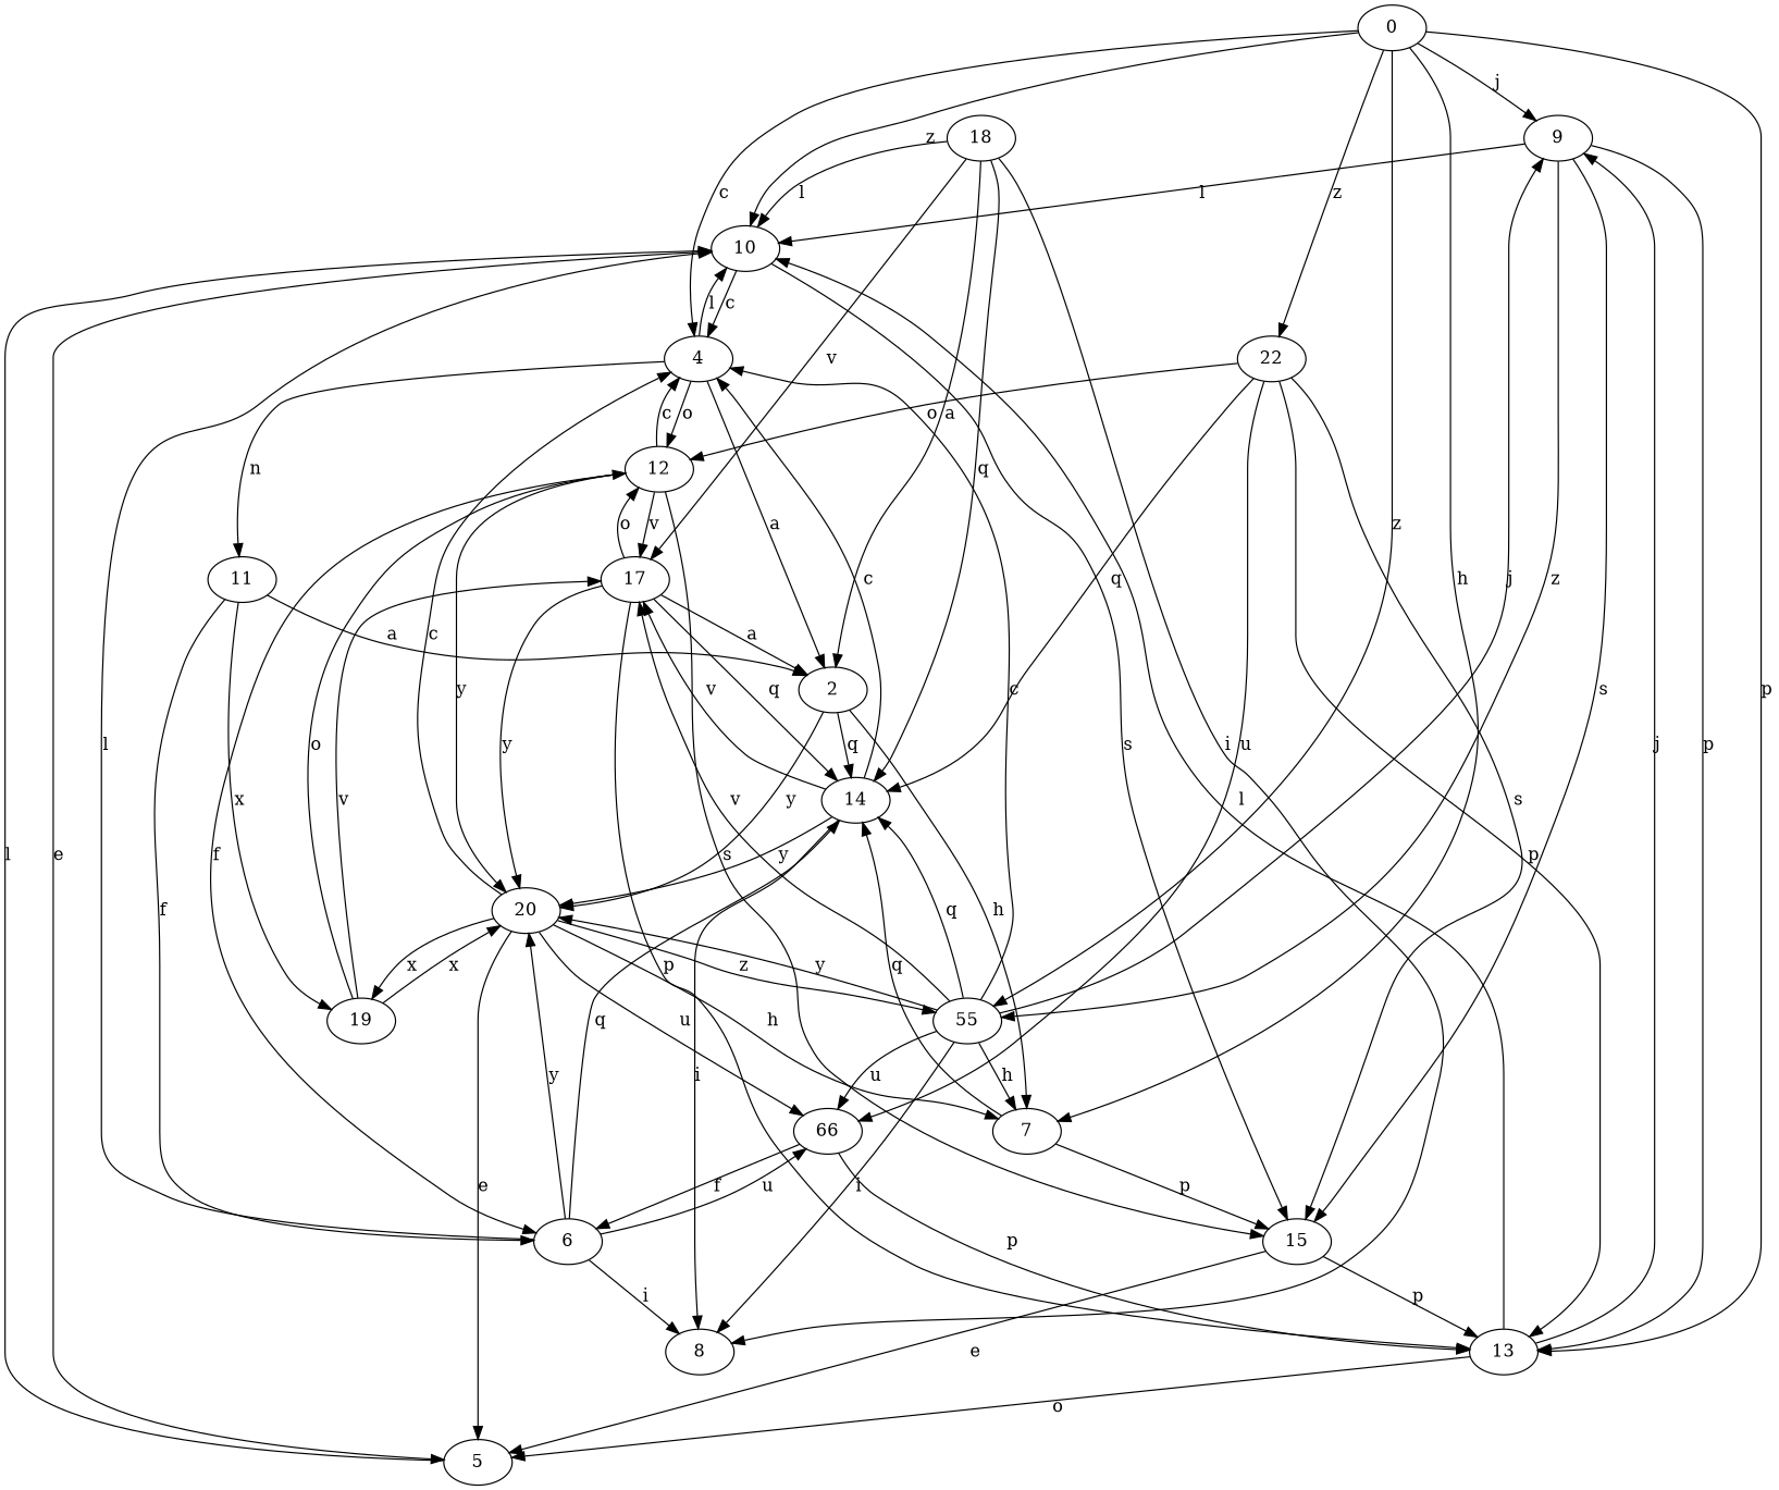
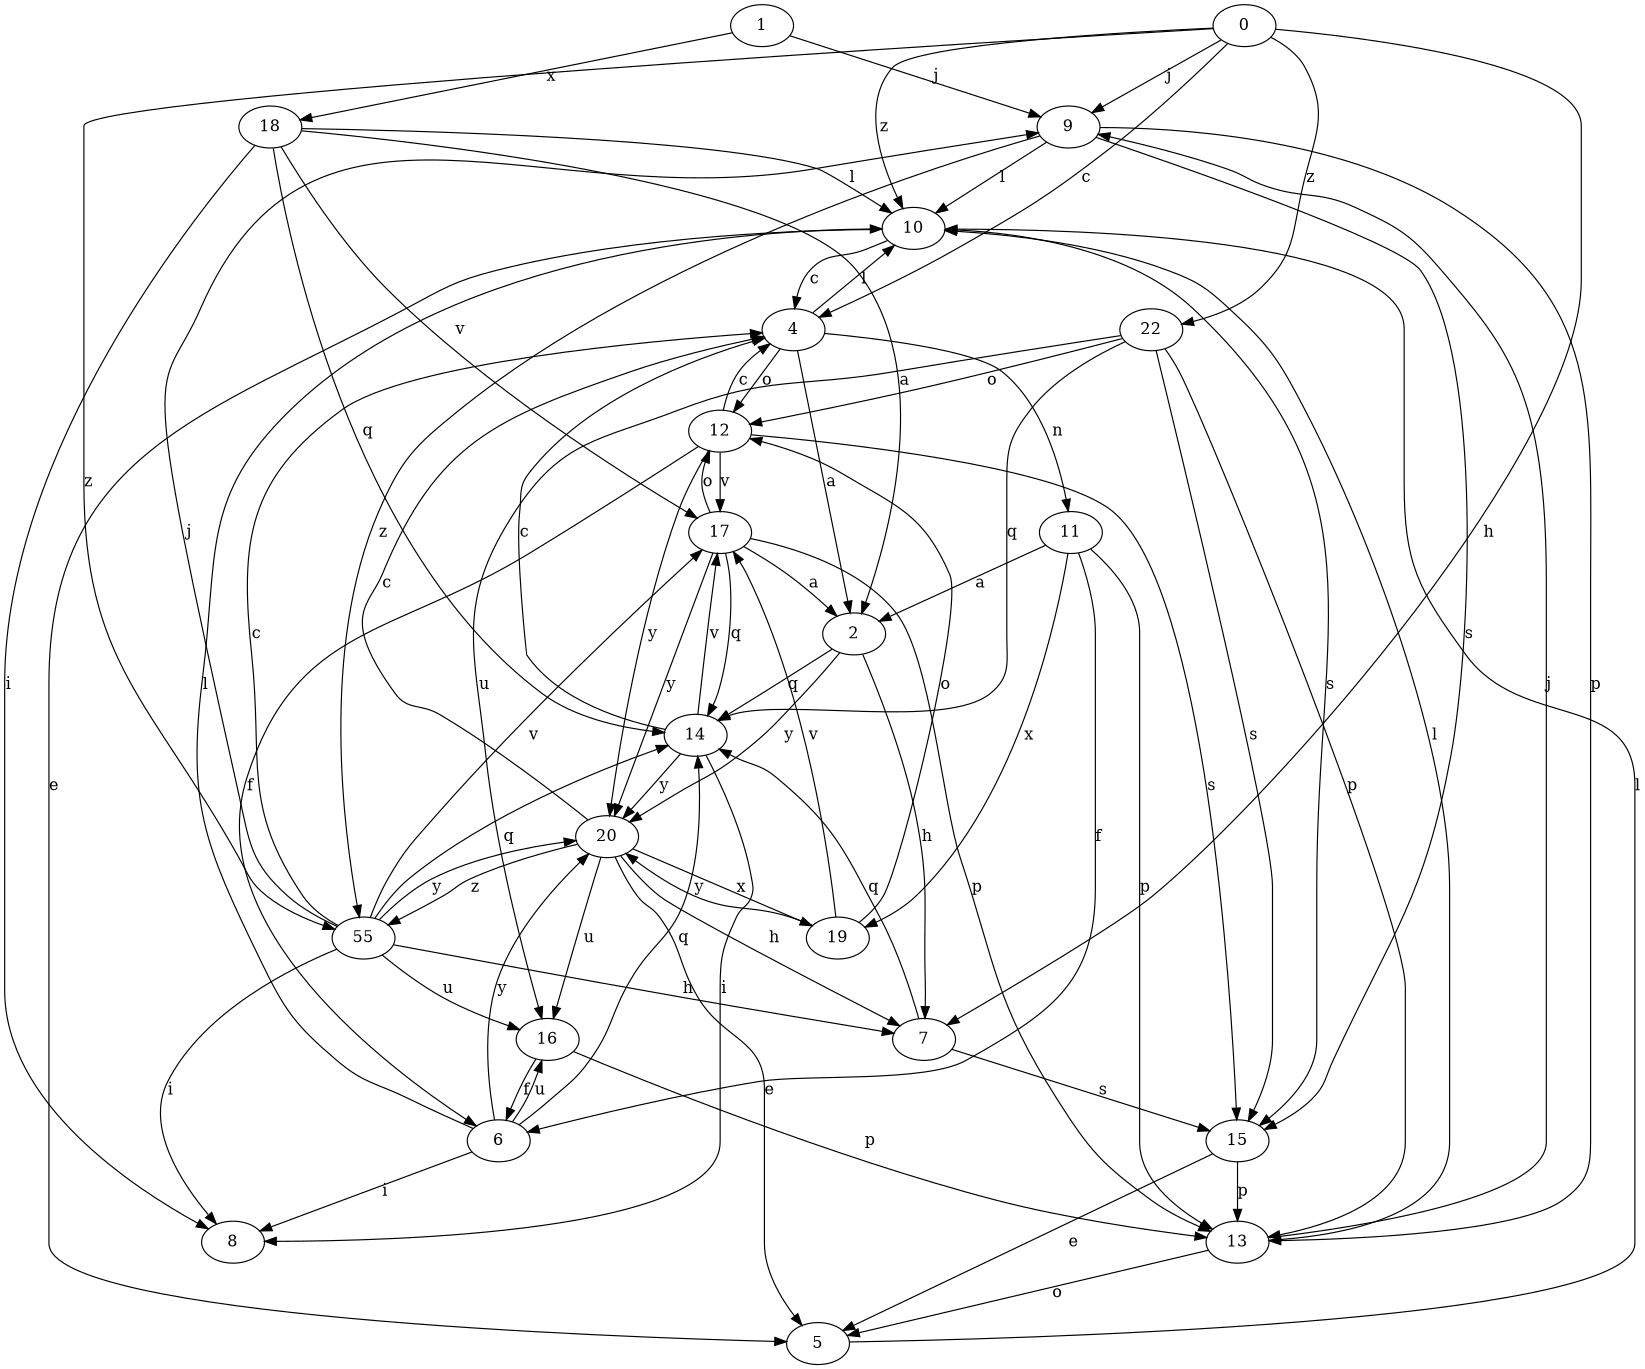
  strict digraph {
+   1
    9
    18
    10
    15
    13
    n7 [label=55]
    2
    14
    8
    17
    7
    20
    4
    5
-   16 [label=66]
+   16
    19
    11
    12
    6
    0
    22
+   1 -> 9 [label=j]
+   1 -> 18 [label=x]
    9 -> 10 [label=l]
    9 -> 15 [label=s]
    9 -> 13 [label=p]
    9 -> n7 [label=z]
    18 -> 10 [label=l]
    18 -> 2 [label=a]
    18 -> 14 [label=q]
    18 -> 8 [label=i]
    18 -> 17 [label=v]
    10 -> 15 [label=s]
    10 -> 4 [label=c]
    10 -> 5 [label=e]
    15 -> 13 [label=p]
    15 -> 5 [label=e]
    13 -> 9 [label=j]
    13 -> 10 [label=l]
    13 -> 5 [label=o]
    n7 -> 9 [label=j]
    n7 -> 14 [label=q]
    n7 -> 8 [label=i]
    n7 -> 17 [label=v]
    n7 -> 7 [label=h]
    n7 -> 20 [label=y]
    n7 -> 4 [label=c]
    n7 -> 16 [label=u]
    2 -> 14 [label=q]
    2 -> 7 [label=h]
    2 -> 20 [label=y]
    14 -> 8 [label=i]
    14 -> 17 [label=v]
    14 -> 20 [label=y]
    14 -> 4 [label=c]
    17 -> 13 [label=p]
    17 -> 2 [label=a]
    17 -> 14 [label=q]
    17 -> 20 [label=y]
    17 -> 12 [label=o]
-   7 -> 15 [label=p]
+   7 -> 15 [label=s]
    7 -> 14 [label=q]
    20 -> n7 [label=z]
    20 -> 7 [label=h]
    20 -> 4 [label=c]
    20 -> 5 [label=e]
    20 -> 16 [label=u]
    20 -> 19 [label=x]
    4 -> 10 [label=l]
    4 -> 2 [label=a]
    4 -> 11 [label=n]
    4 -> 12 [label=o]
    5 -> 10 [label=l]
    16 -> 13 [label=p]
    16 -> 6 [label=f]
    19 -> 17 [label=v]
-   19 -> 20 [label=x]
+   19 -> 20 [label=y]
    19 -> 12 [label=o]
    11 -> 2 [label=a]
    11 -> 19 [label=x]
    11 -> 6 [label=f]
    12 -> 15 [label=s]
    12 -> 17 [label=v]
    12 -> 20 [label=y]
    12 -> 4 [label=c]
    12 -> 6 [label=f]
    6 -> 10 [label=l]
    6 -> 14 [label=q]
    6 -> 8 [label=i]
    6 -> 20 [label=y]
    6 -> 16 [label=u]
    0 -> 9 [label=j]
    0 -> 10 [label=z]
-   0 -> 13 [label=p]
+   11 -> 13 [label=p]
    0 -> n7 [label=z]
    0 -> 7 [label=h]
    0 -> 4 [label=c]
    0 -> 22 [label=z]
    22 -> 15 [label=s]
    22 -> 13 [label=p]
    22 -> 14 [label=q]
    22 -> 16 [label=u]
    22 -> 12 [label=o]
  }
